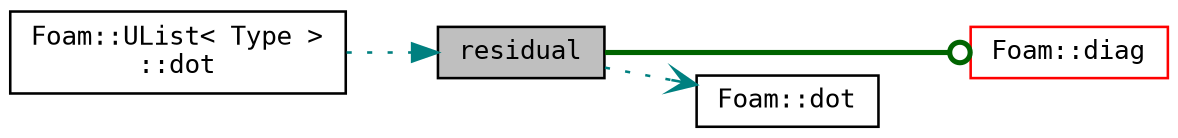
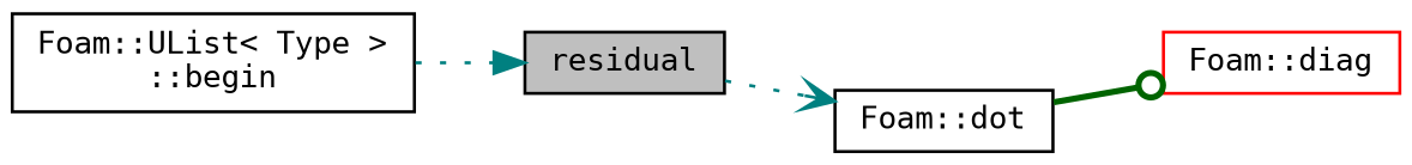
  digraph {
    fontname="DejaVu Sans Mono"
    rankdir=LR
    node [color=black fontname="DejaVu Sans Mono" fontsize=10 shape=record]
    edge [color=teal fontname="DejaVu Sans Mono" fontsize=10 labelfontname=Helvetica labelfontsize=10 style=dotted]
    n1 [fillcolor=grey75 fontcolor=black height=0.2 label=residual style=filled width=0.4]
    n2 [color=red height=0.2 label="Foam::diag" width=0.4]
    n3 [height=0.2 label="Foam::dot" width=0.4]
-   n4 [height=0.2 label="Foam::UList\< Type \>\l::dot" width=0.4]
-   n1 -> n2 [arrowhead=odot color=darkgreen style=bold]
+   n4 [height=0.2 label="Foam::UList\< Type \>\l::begin" width=0.4]
+   n3 -> n2 [arrowhead=odot color=darkgreen style=bold]
    n1 -> n3 [arrowhead=vee]
    n4 -> n1 [arrowhead=normal]
  }
